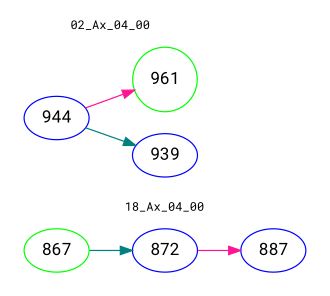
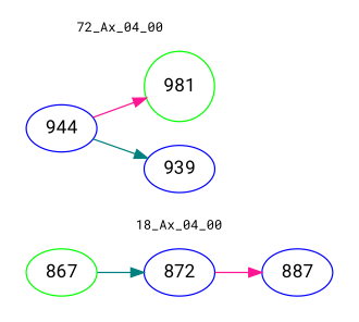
  digraph {
    fontname="Roboto Mono"
    rankdir=LR
    node [color=blue fontname="Roboto Mono" shape=ellipse]
    edge [color=deeppink fontname="Roboto Mono"]
    n1 [label=872]
    n2 [color=green label=867]
    n3 [label=887]
    n4 [label=944]
    n5 [label=939]
-   n6 [color=green label=961 shape=circle]
+   n6 [color=green label=981 shape=circle]
    subgraph cluster_1 {
      color=white
      fontsize=10
      label="18_Ax_04_00"
      n1
      n2
      n3
    }
    subgraph cluster_2 {
      color=white
      fontsize=10
-     label="02_Ax_04_00"
+     label="72_Ax_04_00"
      n4
      n5
      n6
    }
    n1 -> n3
    n2 -> n1 [color=teal]
    n4 -> n5 [color=teal]
    n4 -> n6
  }
